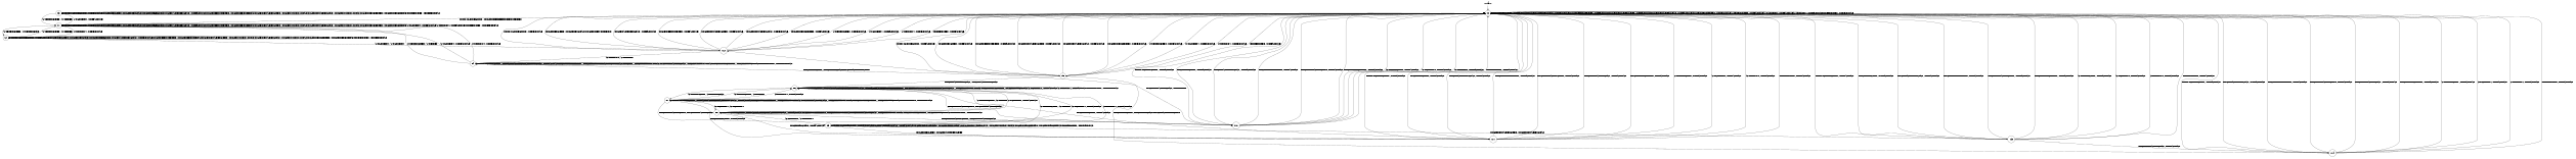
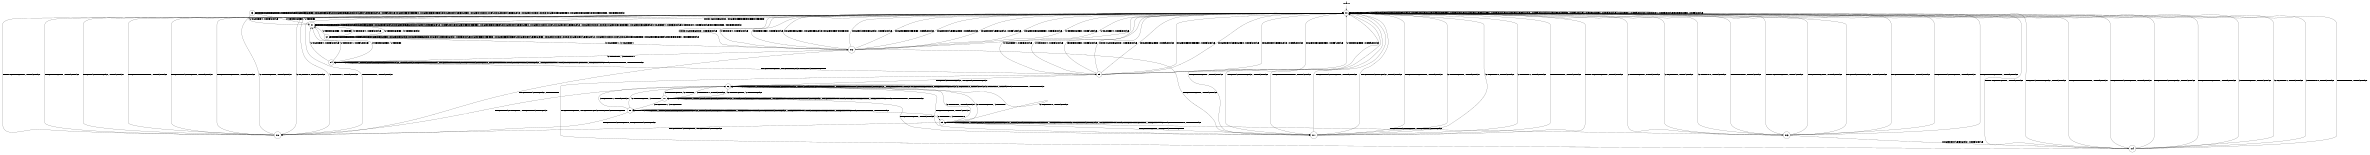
  digraph {
    node [shape=circle]
    n1 [label=s0]
    n2 [label=s1]
    n3 [label=s2]
    n4 [label=s12]
    n5 [label=s3]
    n6 [label=s4]
    n7 [label=s5]
    n8 [label=s6]
    n9 [label=s7]
    n10 [label=s10]
    n11 [label=s11]
    n12 [label=s8]
    n13 [label=s9]
    n14 [label=s13]
    n15 [label=s14]
    __start0 [height=0 shape=none width=0]
    n1 -> n1 [label="LL_CTRL_ENC_REQ / NORESPONSE"]
    n1 -> n1 [label="LL_CTRL_START_ENC_RSP / NORESPONSE"]
    n1 -> n1 [label="LL_CTRL_FEATURE_REQ / NORESPONSE"]
    n1 -> n1 [label="LL_CTRL_PAUSE_ENC_REQ / NORESPONSE"]
    n1 -> n1 [label="LL_CTRL_PAUSE_ENC_RSP / NORESPONSE"]
    n1 -> n1 [label="LL_CTRL_LENGTH_REQ / NORESPONSE"]
    n1 -> n1 [label="SM_PAIRING_REQ / NORESPONSE"]
    n1 -> n1 [label="SM_CONFIRM / NORESPONSE"]
    n1 -> n1 [label="SM_RANDOM / NORESPONSE"]
    n1 -> n1 [label="ATT_READ_REQ / NORESPONSE"]
    n1 -> n2 [label="LL_ADV_CONNECT_IND / LL_CTRL_PERIPHERAL_FEATURE_REQ"]
    n2 -> n2 [label="LL_ADV_CONNECT_IND / NORESPONSE"]
    n2 -> n2 [label="LL_CTRL_ENC_REQ / LL_CTRL_ENC_RSP+LL_CTRL_REJECT_IND"]
    n2 -> n2 [label="LL_CTRL_START_ENC_RSP / NORESPONSE"]
    n2 -> n2 [label="LL_CTRL_FEATURE_REQ / LL_CTRL_FEATURE_RSP"]
    n2 -> n2 [label="LL_CTRL_PAUSE_ENC_REQ / LL_CTRL_UNKNOWN_RSP"]
    n2 -> n2 [label="LL_CTRL_PAUSE_ENC_RSP / LL_CTRL_UNKNOWN_RSP"]
    n2 -> n2 [label="LL_CTRL_LENGTH_REQ / LL_CTRL_LENGTH_RSP"]
    n2 -> n2 [label="SM_CONFIRM / NORESPONSE"]
    n2 -> n2 [label="SM_RANDOM / NORESPONSE"]
    n2 -> n2 [label="ATT_READ_REQ / ATT_ERROR_RSP"]
    n2 -> n3 [label="SM_PAIRING_REQ / SM_PAIRING_RSP"]
    n3 -> n2 [label="SM_PAIRING_REQ / SM_FAILED"]
    n3 -> n2 [label="SM_RANDOM / NORESPONSE"]
    n3 -> n3 [label="LL_ADV_CONNECT_IND / NORESPONSE"]
    n3 -> n3 [label="LL_CTRL_ENC_REQ / LL_CTRL_ENC_RSP+LL_CTRL_REJECT_IND"]
    n3 -> n3 [label="LL_CTRL_START_ENC_RSP / NORESPONSE"]
    n3 -> n3 [label="LL_CTRL_FEATURE_REQ / LL_CTRL_FEATURE_RSP"]
    n3 -> n3 [label="LL_CTRL_PAUSE_ENC_REQ / LL_CTRL_UNKNOWN_RSP"]
    n3 -> n3 [label="LL_CTRL_PAUSE_ENC_RSP / LL_CTRL_UNKNOWN_RSP"]
    n3 -> n3 [label="LL_CTRL_LENGTH_REQ / LL_CTRL_LENGTH_RSP"]
    n3 -> n3 [label="ATT_READ_REQ / ATT_ERROR_RSP"]
    n3 -> n4 [label="SM_CONFIRM / SM_CONFIRM"]
    n4 -> n1 [label="LL_ADV_CONNECT_IND / NORESPONSE"]
    n4 -> n1 [label="LL_CTRL_ENC_REQ / LL_CTRL_ENC_RSP+LL_CTRL_TERMINATE_IND"]
    n4 -> n1 [label="LL_CTRL_START_ENC_RSP / NORESPONSE"]
    n4 -> n1 [label="LL_CTRL_FEATURE_REQ / NORESPONSE"]
    n4 -> n1 [label="LL_CTRL_PAUSE_ENC_REQ / NORESPONSE"]
    n4 -> n1 [label="LL_CTRL_PAUSE_ENC_RSP / NORESPONSE"]
    n4 -> n1 [label="LL_CTRL_LENGTH_REQ / NORESPONSE"]
    n4 -> n1 [label="SM_PAIRING_REQ / NORESPONSE"]
    n4 -> n1 [label="SM_CONFIRM / NORESPONSE"]
    n4 -> n1 [label="SM_RANDOM / NORESPONSE"]
    n4 -> n1 [label="ATT_READ_REQ / NORESPONSE"]
    n4 -> n6 [label="SM_RANDOM / SM_RANDOM"]
    n5 -> n2 [label="SM_PAIRING_REQ / SM_FAILED"]
    n5 -> n2 [label="SM_CONFIRM / NORESPONSE"]
    n5 -> n5 [label="LL_ADV_CONNECT_IND / NORESPONSE"]
    n5 -> n5 [label="LL_CTRL_ENC_REQ / LL_CTRL_ENC_RSP+LL_CTRL_REJECT_IND"]
    n5 -> n5 [label="LL_CTRL_START_ENC_RSP / NORESPONSE"]
    n5 -> n5 [label="LL_CTRL_FEATURE_REQ / LL_CTRL_FEATURE_RSP"]
    n5 -> n5 [label="LL_CTRL_PAUSE_ENC_REQ / LL_CTRL_UNKNOWN_RSP"]
    n5 -> n5 [label="LL_CTRL_PAUSE_ENC_RSP / LL_CTRL_UNKNOWN_RSP"]
    n5 -> n5 [label="LL_CTRL_LENGTH_REQ / LL_CTRL_LENGTH_RSP"]
    n5 -> n5 [label="ATT_READ_REQ / ATT_ERROR_RSP"]
    n6 -> n2 [label="SM_PAIRING_REQ / SM_FAILED"]
    n6 -> n2 [label="SM_CONFIRM / NORESPONSE"]
    n6 -> n2 [label="SM_RANDOM / NORESPONSE"]
    n6 -> n6 [label="LL_ADV_CONNECT_IND / NORESPONSE"]
    n6 -> n6 [label="LL_CTRL_START_ENC_RSP / NORESPONSE"]
    n6 -> n6 [label="LL_CTRL_FEATURE_REQ / LL_CTRL_FEATURE_RSP"]
    n6 -> n6 [label="LL_CTRL_PAUSE_ENC_REQ / LL_CTRL_UNKNOWN_RSP"]
    n6 -> n6 [label="LL_CTRL_PAUSE_ENC_RSP / LL_CTRL_UNKNOWN_RSP"]
    n6 -> n6 [label="LL_CTRL_LENGTH_REQ / LL_CTRL_LENGTH_RSP"]
    n6 -> n6 [label="ATT_READ_REQ / ATT_ERROR_RSP"]
    n6 -> n7 [label="LL_CTRL_ENC_REQ / LL_CTRL_ENC_RSP+LL_CTRL_START_ENC_REQ"]
    n7 -> n1 [label="LL_ADV_CONNECT_IND / NORESPONSE"]
    n7 -> n1 [label="LL_CTRL_ENC_REQ / NORESPONSE"]
    n7 -> n1 [label="LL_CTRL_FEATURE_REQ / NORESPONSE"]
    n7 -> n1 [label="LL_CTRL_PAUSE_ENC_REQ / NORESPONSE"]
    n7 -> n1 [label="LL_CTRL_PAUSE_ENC_RSP / NORESPONSE"]
    n7 -> n1 [label="LL_CTRL_LENGTH_REQ / NORESPONSE"]
    n7 -> n1 [label="SM_PAIRING_REQ / NORESPONSE"]
    n7 -> n1 [label="SM_CONFIRM / NORESPONSE"]
    n7 -> n1 [label="SM_RANDOM / NORESPONSE"]
    n7 -> n1 [label="ATT_READ_REQ / NORESPONSE"]
    n7 -> n8 [label="LL_CTRL_START_ENC_RSP / LL_CTRL_START_ENC_RSP"]
    n8 -> n8 [label="LL_ADV_CONNECT_IND / NORESPONSE"]
    n8 -> n8 [label="LL_CTRL_START_ENC_RSP / NORESPONSE"]
    n8 -> n8 [label="LL_CTRL_FEATURE_REQ / LL_CTRL_FEATURE_RSP"]
    n8 -> n8 [label="LL_CTRL_PAUSE_ENC_RSP / LL_CTRL_UNKNOWN_RSP"]
    n8 -> n8 [label="LL_CTRL_LENGTH_REQ / LL_CTRL_LENGTH_RSP"]
    n8 -> n8 [label="SM_CONFIRM / NORESPONSE"]
    n8 -> n8 [label="SM_RANDOM / NORESPONSE"]
    n8 -> n8 [label="ATT_READ_REQ / ATT_READ_RSP"]
    n8 -> n9 [label="SM_PAIRING_REQ / SM_PAIRING_RSP"]
    n8 -> n10 [label="LL_CTRL_PAUSE_ENC_REQ / LL_CTRL_PAUSE_ENC_RSP"]
    n8 -> n11 [label="LL_CTRL_ENC_REQ / NORESPONSE"]
    n9 -> n8 [label="SM_PAIRING_REQ / SM_FAILED"]
    n9 -> n8 [label="SM_RANDOM / NORESPONSE"]
    n9 -> n9 [label="LL_ADV_CONNECT_IND / NORESPONSE"]
    n9 -> n9 [label="LL_CTRL_START_ENC_RSP / NORESPONSE"]
    n9 -> n9 [label="LL_CTRL_FEATURE_REQ / LL_CTRL_FEATURE_RSP"]
    n9 -> n9 [label="LL_CTRL_PAUSE_ENC_RSP / LL_CTRL_UNKNOWN_RSP"]
    n9 -> n9 [label="LL_CTRL_LENGTH_REQ / LL_CTRL_LENGTH_RSP"]
    n9 -> n9 [label="ATT_READ_REQ / ATT_READ_RSP"]
-   n9 -> n10 [label="LL_CTRL_PAUSE_ENC_REQ / LL_CTRL_PAUSE_ENC_RSP"]
+   n13 -> n10 [label="LL_CTRL_PAUSE_ENC_REQ / LL_CTRL_PAUSE_ENC_RSP"]
    n9 -> n11 [label="LL_CTRL_ENC_REQ / NORESPONSE"]
    n9 -> n12 [label="SM_CONFIRM / SM_CONFIRM"]
    n10 -> n1 [label="LL_ADV_CONNECT_IND / NORESPONSE"]
    n10 -> n1 [label="LL_CTRL_ENC_REQ / NORESPONSE"]
    n10 -> n1 [label="LL_CTRL_START_ENC_RSP / NORESPONSE"]
    n10 -> n1 [label="LL_CTRL_FEATURE_REQ / NORESPONSE"]
    n10 -> n1 [label="LL_CTRL_PAUSE_ENC_REQ / NORESPONSE"]
    n10 -> n1 [label="LL_CTRL_LENGTH_REQ / NORESPONSE"]
    n10 -> n1 [label="SM_PAIRING_REQ / NORESPONSE"]
    n10 -> n1 [label="SM_CONFIRM / NORESPONSE"]
    n10 -> n1 [label="SM_RANDOM / NORESPONSE"]
    n10 -> n1 [label="ATT_READ_REQ / NORESPONSE"]
    n10 -> n4 [label="LL_CTRL_PAUSE_ENC_RSP / PERIPHERAL"]
    n11 -> n1 [label="LL_ADV_CONNECT_IND / NORESPONSE"]
    n11 -> n1 [label="LL_CTRL_ENC_REQ / NORESPONSE"]
    n11 -> n1 [label="LL_CTRL_START_ENC_RSP / NORESPONSE"]
    n11 -> n1 [label="LL_CTRL_FEATURE_REQ / NORESPONSE"]
    n11 -> n1 [label="LL_CTRL_PAUSE_ENC_REQ / NORESPONSE"]
    n11 -> n1 [label="LL_CTRL_PAUSE_ENC_RSP / NORESPONSE"]
    n11 -> n1 [label="LL_CTRL_LENGTH_REQ / NORESPONSE"]
    n11 -> n1 [label="SM_PAIRING_REQ / NORESPONSE"]
    n11 -> n1 [label="SM_CONFIRM / NORESPONSE"]
    n11 -> n1 [label="SM_RANDOM / NORESPONSE"]
    n11 -> n1 [label="ATT_READ_REQ / NORESPONSE"]
    n12 -> n8 [label="SM_PAIRING_REQ / SM_FAILED"]
    n12 -> n8 [label="SM_CONFIRM / NORESPONSE"]
    n12 -> n10 [label="LL_CTRL_PAUSE_ENC_REQ / LL_CTRL_PAUSE_ENC_RSP"]
-   n12 -> n11 [label="LL_CTRL_ENC_REQ / NORESPONSE"]
+   n4 -> n11 [label="LL_CTRL_ENC_REQ / NORESPONSE"]
    n12 -> n12 [label="LL_ADV_CONNECT_IND / NORESPONSE"]
    n12 -> n12 [label="LL_CTRL_START_ENC_RSP / NORESPONSE"]
    n12 -> n12 [label="LL_CTRL_FEATURE_REQ / LL_CTRL_FEATURE_RSP"]
    n12 -> n12 [label="LL_CTRL_PAUSE_ENC_RSP / LL_CTRL_UNKNOWN_RSP"]
    n12 -> n12 [label="LL_CTRL_LENGTH_REQ / LL_CTRL_LENGTH_RSP"]
    n12 -> n12 [label="ATT_READ_REQ / ATT_READ_RSP"]
    n12 -> n13 [label="SM_RANDOM / SM_RANDOM"]
    n13 -> n8 [label="SM_PAIRING_REQ / SM_FAILED"]
    n13 -> n8 [label="SM_CONFIRM / NORESPONSE"]
    n13 -> n8 [label="SM_RANDOM / NORESPONSE"]
    n13 -> n11 [label="LL_CTRL_ENC_REQ / LL_CTRL_START_ENC_REQ"]
    n13 -> n13 [label="LL_ADV_CONNECT_IND / NORESPONSE"]
    n13 -> n13 [label="LL_CTRL_START_ENC_RSP / NORESPONSE"]
    n13 -> n13 [label="LL_CTRL_FEATURE_REQ / LL_CTRL_FEATURE_RSP"]
    n13 -> n13 [label="LL_CTRL_PAUSE_ENC_RSP / LL_CTRL_UNKNOWN_RSP"]
    n13 -> n13 [label="LL_CTRL_LENGTH_REQ / LL_CTRL_LENGTH_RSP"]
    n13 -> n13 [label="ATT_READ_REQ / ATT_READ_RSP"]
    n13 -> n14 [label="LL_CTRL_PAUSE_ENC_REQ / LL_CTRL_PAUSE_ENC_RSP"]
    n14 -> n1 [label="LL_ADV_CONNECT_IND / NORESPONSE"]
    n14 -> n1 [label="LL_CTRL_ENC_REQ / NORESPONSE"]
    n14 -> n1 [label="LL_CTRL_START_ENC_RSP / NORESPONSE"]
    n14 -> n1 [label="LL_CTRL_FEATURE_REQ / NORESPONSE"]
    n14 -> n1 [label="LL_CTRL_PAUSE_ENC_REQ / NORESPONSE"]
    n14 -> n1 [label="LL_CTRL_LENGTH_REQ / NORESPONSE"]
    n14 -> n1 [label="SM_PAIRING_REQ / NORESPONSE"]
    n14 -> n1 [label="SM_CONFIRM / NORESPONSE"]
    n14 -> n1 [label="SM_RANDOM / NORESPONSE"]
    n14 -> n1 [label="ATT_READ_REQ / NORESPONSE"]
    n14 -> n15 [label="LL_CTRL_PAUSE_ENC_RSP / NORESPONSE"]
    n15 -> n1 [label="LL_ADV_CONNECT_IND / NORESPONSE"]
    n15 -> n1 [label="LL_CTRL_START_ENC_RSP / NORESPONSE"]
    n15 -> n1 [label="LL_CTRL_FEATURE_REQ / NORESPONSE"]
    n15 -> n1 [label="LL_CTRL_PAUSE_ENC_REQ / NORESPONSE"]
    n15 -> n1 [label="LL_CTRL_PAUSE_ENC_RSP / NORESPONSE"]
    n15 -> n1 [label="LL_CTRL_LENGTH_REQ / NORESPONSE"]
    n15 -> n1 [label="SM_PAIRING_REQ / NORESPONSE"]
    n15 -> n1 [label="SM_CONFIRM / NORESPONSE"]
    n15 -> n1 [label="SM_RANDOM / NORESPONSE"]
    n15 -> n1 [label="ATT_READ_REQ / NORESPONSE"]
    n15 -> n7 [label="LL_CTRL_ENC_REQ / LL_CTRL_ENC_RSP+LL_CTRL_START_ENC_REQ"]
    __start0 -> n1
  }
